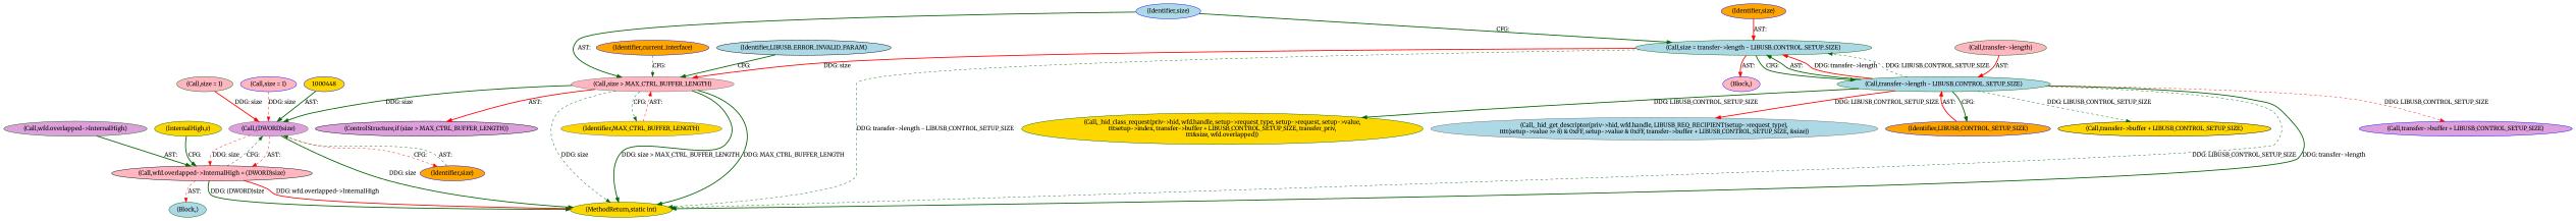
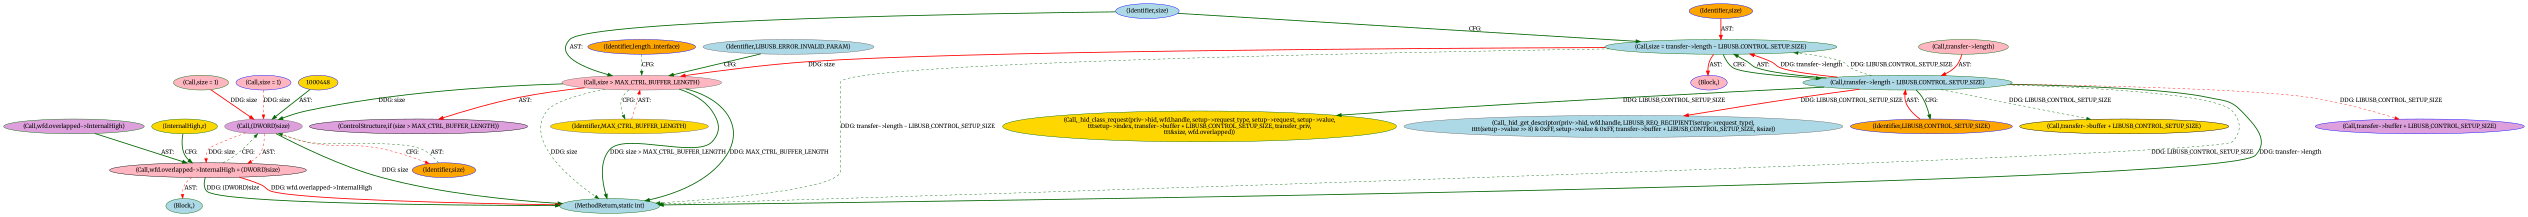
  digraph {
    fontname=Merriweather
    node [color=darkgreen fillcolor=lightblue fontname=Merriweather style=filled]
    edge [color=darkgreen fontname=Merriweather style=bold]
    n1 [label="(Call,size = transfer->length - LIBUSB_CONTROL_SETUP_SIZE)"]
    n2 [label="(Call,transfer->length - LIBUSB_CONTROL_SETUP_SIZE)"]
    n3 [color=gray40 fillcolor=lightpink label="(Call,size > MAX_CTRL_BUFFER_LENGTH)"]
-   n4 [fillcolor=gold label="(MethodReturn,static int)"]
+   n4 [label="(MethodReturn,static int)"]
    n5 [color=blue fillcolor=lightpink label="(Block,)"]
    n6 [color=blue fillcolor=plum label="(Call,transfer->buffer + LIBUSB_CONTROL_SETUP_SIZE)"]
    n7 [fillcolor=gold label="(Call,_hid_class_request(priv->hid, wfd.handle, setup->request_type, setup->request, setup->value,\n\t\t\tsetup->index, transfer->buffer + LIBUSB_CONTROL_SETUP_SIZE, transfer_priv,\n\t\t\t&size, wfd.overlapped))"]
    n8 [color=gray40 label="(Call,_hid_get_descriptor(priv->hid, wfd.handle, LIBUSB_REQ_RECIPIENT(setup->request_type),\n\t\t\t\t(setup->value >> 8) & 0xFF, setup->value & 0xFF, transfer->buffer + LIBUSB_CONTROL_SETUP_SIZE, &size))"]
    n9 [color=blue fillcolor=orange label="(Identifier,LIBUSB_CONTROL_SETUP_SIZE)"]
    n10 [color=black fillcolor=gold label="(Call,transfer->buffer + LIBUSB_CONTROL_SETUP_SIZE)"]
    n11 [color=gray40 fillcolor=plum label="(Call,(DWORD)size)"]
    n12 [color=gray40 fillcolor=gold label="(Identifier,MAX_CTRL_BUFFER_LENGTH)"]
    n13 [color=black fillcolor=plum label="(ControlStructure,if (size > MAX_CTRL_BUFFER_LENGTH))"]
    n14 [color=black fillcolor=lightpink label="(Call,wfd.overlapped->InternalHigh = (DWORD)size)"]
    n15 [color=blue fillcolor=orange label="(Identifier,size)"]
    n16 [label="(Block,)"]
-   n17 [color=black label="(Identifier,LIBUSB_ERROR_INVALID_PARAM)"]
+   n17 [color=gray40 label="(Identifier,LIBUSB_ERROR_INVALID_PARAM)"]
    n18 [color=blue label="(Identifier,size)"]
    n19 [color=blue fillcolor=orange label="(Identifier,size)"]
    n20 [fillcolor=plum label="(Call,wfd.overlapped->InternalHigh)"]
    n21 [fillcolor=lightpink label="(Call,transfer->length)"]
    n22 [fillcolor=lightpink label="(Call,size = 1)"]
-   n23 [color=blue fillcolor=orange label="(Identifier,current_interface)"]
+   n23 [color=blue fillcolor=orange label="(Identifier,length_interface)"]
    n24 [fillcolor=gold label="(InternalHigh,r)"]
    n25 [color=blue fillcolor=lightpink label="(Call,size = 1)"]
    1000448 [color=blue fillcolor=gold]
    n1 -> n2 [label="CFG: "]
    n1 -> n3 [color=red label="DDG: size"]
    n1 -> n4 [label="DDG: transfer->length - LIBUSB_CONTROL_SETUP_SIZE" style=dashed]
    n1 -> n5 [color=red label="AST: "]
    n2 -> n1 [label="AST: "]
    n2 -> n1 [color=red label="DDG: transfer->length"]
    n2 -> n1 [label="DDG: LIBUSB_CONTROL_SETUP_SIZE" style=dashed]
    n2 -> n4 [label="DDG: LIBUSB_CONTROL_SETUP_SIZE" style=dashed]
    n2 -> n4 [label="DDG: transfer->length"]
    n2 -> n6 [color=red label="DDG: LIBUSB_CONTROL_SETUP_SIZE" style=dashed]
    n2 -> n7 [label="DDG: LIBUSB_CONTROL_SETUP_SIZE"]
    n2 -> n8 [color=red label="DDG: LIBUSB_CONTROL_SETUP_SIZE"]
    n2 -> n9 [label="CFG: "]
    n2 -> n10 [label="DDG: LIBUSB_CONTROL_SETUP_SIZE" style=dashed]
    n3 -> n4 [label="DDG: size" style=dashed]
    n3 -> n4 [label="DDG: size > MAX_CTRL_BUFFER_LENGTH"]
    n3 -> n4 [label="DDG: MAX_CTRL_BUFFER_LENGTH"]
    n3 -> n11 [label="DDG: size"]
    n3 -> n12 [label="CFG: " style=dashed]
    n3 -> n13 [color=red label="AST: "]
    n9 -> n2 [color=red label="AST: "]
    n11 -> n4 [label="DDG: size"]
    n11 -> n14 [color=red label="AST: " style=dashed]
    n11 -> n14 [color=red label="DDG: size" style=dashed]
    n11 -> n15 [color=red label="CFG: " style=dashed]
    n12 -> n3 [color=red label="AST: " style=dashed]
    n14 -> n4 [color=red label="DDG: wfd.overlapped->InternalHigh"]
    n14 -> n4 [label="DDG: (DWORD)size"]
    n14 -> n11 [label="CFG: " style=dashed]
    n14 -> n16 [color=red label="AST: " style=dashed]
    n15 -> n11 [label="AST: " style=dashed]
    n17 -> n3 [label="CFG: "]
    n18 -> n1 [label="CFG: "]
    n18 -> n3 [label="AST: "]
    n19 -> n1 [color=red label="AST: "]
    n20 -> n14 [label="AST: "]
    n21 -> n2 [color=red label="AST: "]
    n22 -> n11 [color=red label="DDG: size"]
    n23 -> n3 [label="CFG: " style=dashed]
    n24 -> n14 [label="CFG: "]
    n25 -> n11 [color=red label="DDG: size" style=dashed]
    1000448 -> n11 [label="AST: "]
  }
